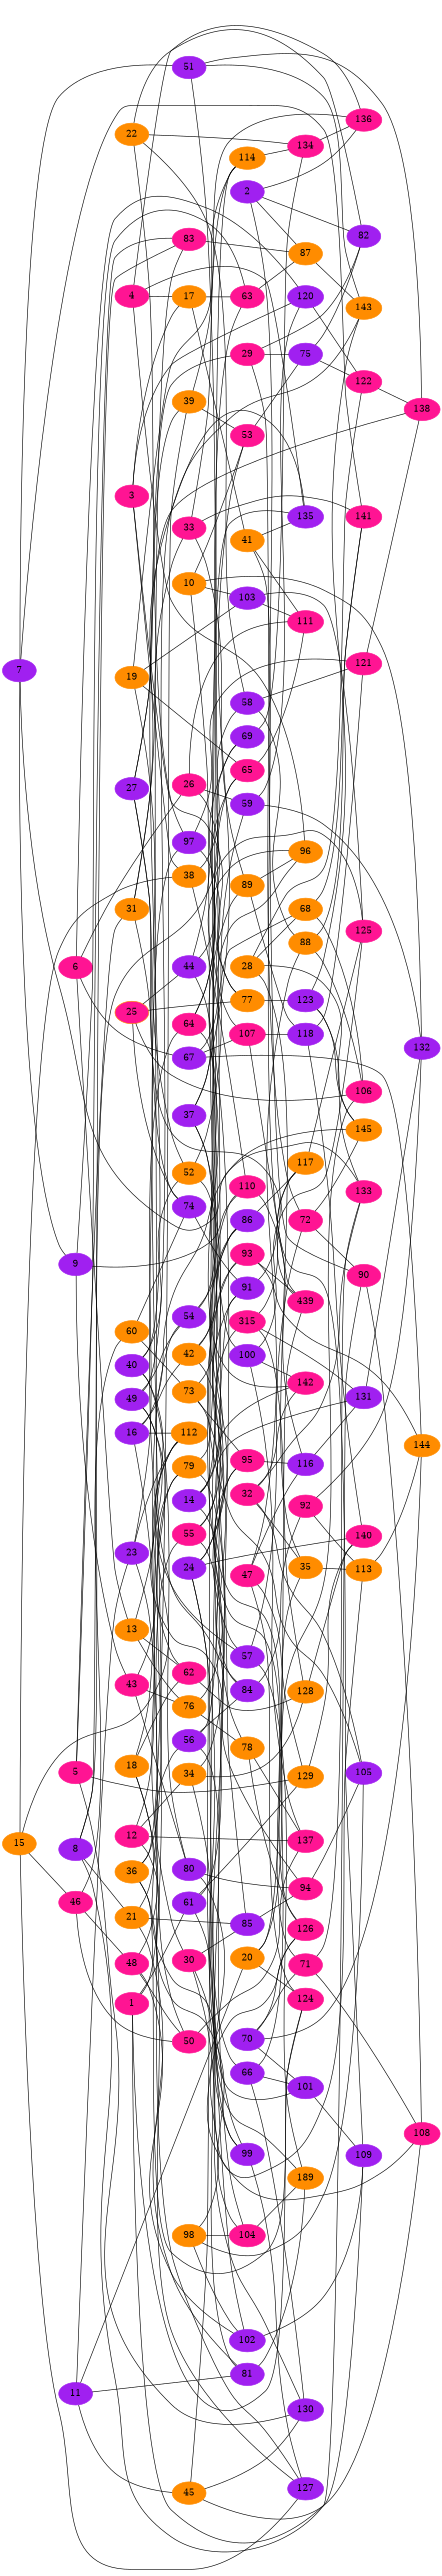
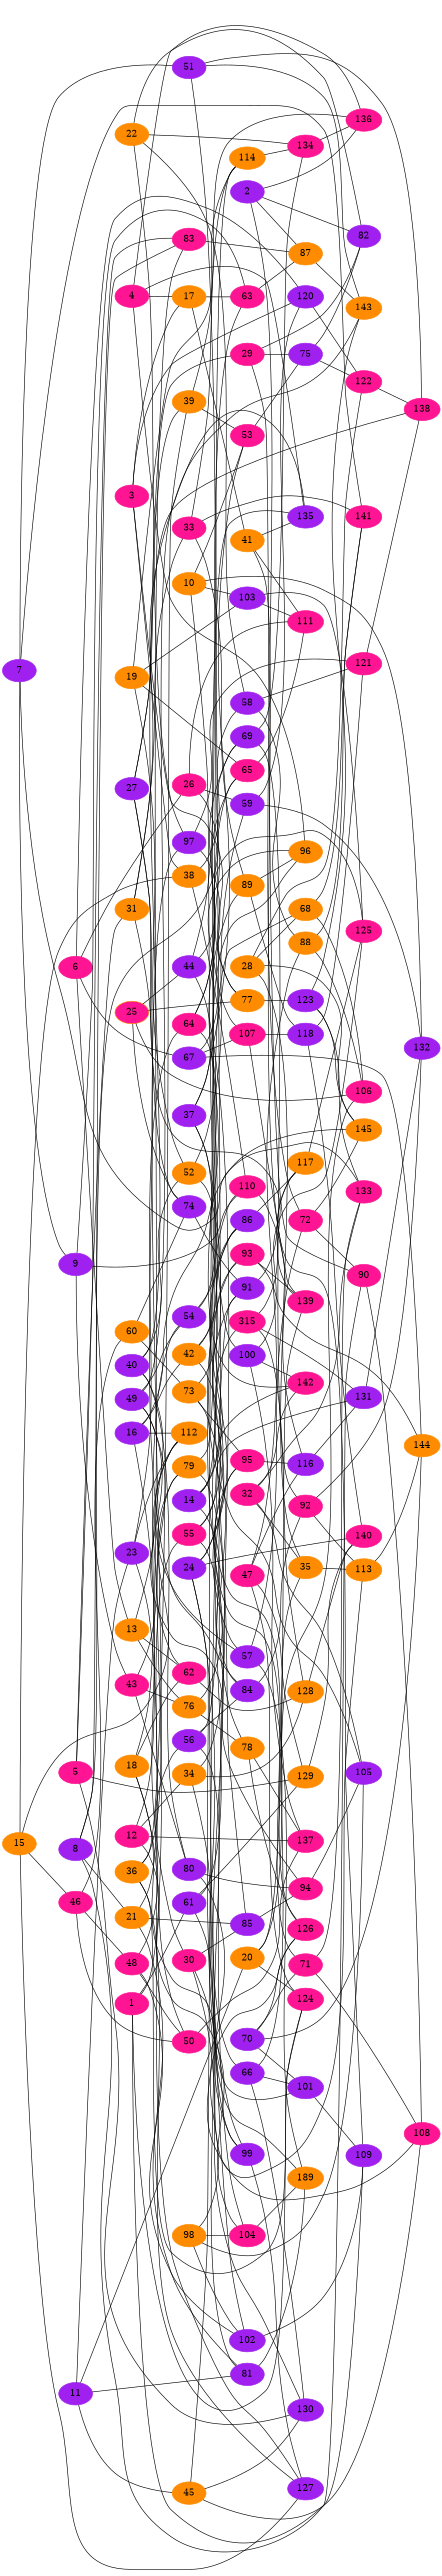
  graph {
    rankdir=LR
    node [color=purple style=filled]
    61
    1 [color=deeppink]
    97
    109
    124 [color=deeppink]
    129 [color=darkorange]
    81
    95 [color=deeppink]
    121 [color=deeppink]
    107 [color=deeppink]
    2
    72 [color=deeppink]
    82
    87 [color=darkorange]
    136 [color=deeppink]
    90 [color=deeppink]
    145 [color=darkorange]
    143 [color=darkorange]
    17 [color=darkorange]
    3 [color=deeppink]
    38 [color=darkorange]
    77 [color=darkorange]
    120
    63 [color=deeppink]
    41 [color=darkorange]
    110 [color=deeppink]
    58
    123
    122 [color=deeppink]
    4 [color=deeppink]
    96 [color=darkorange]
    135
    31 [color=darkorange]
    5 [color=deeppink]
    83 [color=deeppink]
    130
    84
    33 [color=deeppink]
    140 [color=deeppink]
    6 [color=deeppink]
    13 [color=darkorange]
    26 [color=deeppink]
    67
    62 [color=deeppink]
    76 [color=darkorange]
    112 [color=darkorange]
    59
    111 [color=deeppink]
    144 [color=darkorange]
    7
    9
    51
    133 [color=deeppink]
    141 [color=deeppink]
    43 [color=deeppink]
    138 [color=deeppink]
    102
    8
    21 [color=darkorange]
    69
    55 [color=deeppink]
    85
    134 [color=deeppink]
    92 [color=deeppink]
    108 [color=deeppink]
    80
    116
    10 [color=darkorange]
    53 [color=deeppink]
    100
    103
    132
    75
    137 [color=deeppink]
    142 [color=deeppink]
    125 [color=deeppink]
    11
    20 [color=darkorange]
    23
    45 [color=darkorange]
    35 [color=darkorange]
-   139 [color=deeppink label=439]
+   139 [color=deeppink]
    127
    64 [color=deeppink]
    91
    n86 [color=darkorange label=189]
    34 [color=darkorange]
    12 [color=deeppink]
    54
    104 [color=deeppink]
    99
    128 [color=darkorange]
    86
    78 [color=darkorange]
    14
    68 [color=darkorange]
    93 [color=deeppink]
    106 [color=deeppink]
    15 [color=darkorange]
    46 [color=deeppink]
    79 [color=darkorange]
    50 [color=deeppink]
    48 [color=deeppink]
    60 [color=darkorange]
    16
    30 [color=deeppink]
    42 [color=darkorange]
    89 [color=darkorange]
    57
    118
    18 [color=darkorange]
    113 [color=darkorange]
    19 [color=darkorange]
    52 [color=darkorange]
    65 [color=deeppink]
    71 [color=deeppink]
    66
    n118 [color=deeppink label=315]
    131
    94 [color=deeppink]
    22 [color=darkorange]
    88 [color=darkorange]
    24
    101
    117 [color=darkorange]
    25 [color=darkorange fillcolor=deeppink]
    44
    74
    27
    29 [color=deeppink]
    39 [color=darkorange]
    114 [color=darkorange]
    28 [color=darkorange]
    32 [color=deeppink]
    105
    36 [color=darkorange]
    37
    126 [color=deeppink]
    40
    56
    73 [color=darkorange]
    47 [color=deeppink]
    49
    70
    98 [color=darkorange]
    61 -- 129
    61 -- 81
    61 -- 95
    1 -- 61
    1 -- 97
    1 -- 109
    1 -- 124
    97 -- 121
    97 -- 107
    129 -- 140
    81 -- n86
    95 -- 116
    121 -- 138
    107 -- 139
    107 -- 118
    2 -- 72
    2 -- 82
    2 -- 87
    2 -- 136
    72 -- 90
    72 -- 145
    87 -- 143
    90 -- 108
    17 -- 63
    17 -- 41
    3 -- 17
    3 -- 38
    3 -- 77
    3 -- 120
    38 -- 110
    38 -- 58
    77 -- 123
    120 -- 122
    63 -- 87
    41 -- 109
    41 -- 135
    41 -- 111
    110 -- 116
    58 -- 121
    58 -- 88
    123 -- 145
    123 -- 143
    123 -- 133
    122 -- 138
    4 -- 136
    4 -- 17
    4 -- 96
    4 -- 135
    31 -- 135
    31 -- 84
    31 -- 33
    5 -- 129
    5 -- 31
    5 -- 83
    5 -- 130
    83 -- 87
    84 -- 92
    33 -- 141
    33 -- 89
    33 -- 114
    6 -- 120
    6 -- 13
    6 -- 26
    6 -- 67
    13 -- 62
    13 -- 76
    13 -- 112
    26 -- 77
    26 -- 59
    26 -- 111
    67 -- 107
    67 -- 96
    67 -- 144
    62 -- 128
    76 -- 95
    76 -- 78
    59 -- 120
    59 -- 132
    7 -- 9
    7 -- 51
    7 -- 133
    7 -- 141
    9 -- 63
    9 -- 110
    9 -- 43
    51 -- 143
    51 -- 138
    51 -- 102
    43 -- 76
    43 -- 112
    43 -- 80
    102 -- 109
    8 -- 90
    8 -- 83
    8 -- 21
    8 -- 69
    21 -- 81
    21 -- 55
    21 -- 85
    69 -- 134
+   69 -- 92
    55 -- 66
    55 -- n118
    55 -- 131
    85 -- 94
    134 -- 136
    92 -- 132
    92 -- 113
    80 -- 99
    80 -- 94
    116 -- 131
    10 -- 53
    10 -- 100
    10 -- 103
    10 -- 132
    53 -- 75
    100 -- 137
    100 -- 142
    100 -- 125
    103 -- 111
    103 -- 125
    75 -- 82
    75 -- 122
    11 -- 81
    11 -- 20
    11 -- 23
    11 -- 45
    20 -- 124
    20 -- 35
    20 -- 139
    23 -- 112
    23 -- 127
    23 -- 64
    45 -- 130
    45 -- 108
    45 -- 91
    35 -- 113
    64 -- 69
    64 -- 142
    64 -- 65
    91 -- 117
    34 -- 110
    34 -- 99
    34 -- 128
    12 -- 137
    12 -- 34
    12 -- 54
    12 -- 104
    54 -- 96
    54 -- 86
    104 -- n86
    99 -- 127
    128 -- 140
    86 -- 117
    78 -- 137
    78 -- 126
    14 -- 84
    14 -- 142
    14 -- 68
    14 -- 93
    68 -- 141
    68 -- 106
    93 -- 144
    93 -- 139
    15 -- 38
    15 -- 127
    15 -- 46
    15 -- 79
    46 -- 50
    46 -- 48
    46 -- 60
    79 -- 135
    79 -- 85
    50 -- 137
    48 -- 102
    48 -- 50
    48 -- 56
    60 -- 74
    60 -- 73
    16 -- 112
    16 -- 30
    16 -- 42
    16 -- 89
    30 -- 130
    30 -- 85
    30 -- 108
    42 -- 145
    42 -- 93
    42 -- 57
    89 -- 96
    89 -- 118
    57 -- 72
    57 -- n86
    118 -- 121
    118 -- 140
    18 -- 83
    18 -- 62
    18 -- 50
    18 -- 113
    113 -- 144
    19 -- 136
    19 -- 103
    19 -- 52
    19 -- 65
    52 -- 59
    52 -- 71
    65 -- 111
    71 -- 133
    71 -- 108
    66 -- 130
    66 -- 106
    66 -- 101
    n118 -- 128
    n118 -- 131
    n118 -- 117
    131 -- 132
    94 -- 105
    22 -- 97
    22 -- 82
    22 -- 58
    22 -- 134
    88 -- 141
    88 -- 106
    24 -- 140
    24 -- 91
    24 -- 99
    24 -- 86
    24 -- 101
    101 -- 109
    117 -- 125
    25 -- 77
    25 -- 106
    25 -- 44
    25 -- 74
    44 -- 63
    44 -- 125
    44 -- 104
    74 -- 91
    27 -- 139
    27 -- 74
    27 -- 29
    27 -- 39
    29 -- 82
    29 -- 90
    29 -- 75
    39 -- 53
    39 -- 114
    114 -- 134
    28 -- 145
    28 -- 122
    28 -- 35
    28 -- 68
    32 -- 133
    32 -- 142
    32 -- 35
    32 -- 105
    36 -- 124
    36 -- 127
    36 -- 79
    36 -- 39
    37 -- 53
    37 -- 65
    37 -- 105
    37 -- 126
    40 -- 138
    40 -- 80
    40 -- 57
    40 -- 52
    56 -- 84
    56 -- n86
    56 -- 114
    73 -- 95
    73 -- 86
    73 -- 78
    47 -- 124
    47 -- 129
    47 -- 116
    47 -- 88
    49 -- 143
    49 -- 62
    49 -- 54
    49 -- 94
    70 -- 144
    70 -- 71
    70 -- 101
    70 -- 126
    98 -- 102
    98 -- 104
    98 -- 105
    98 -- 126
  }
